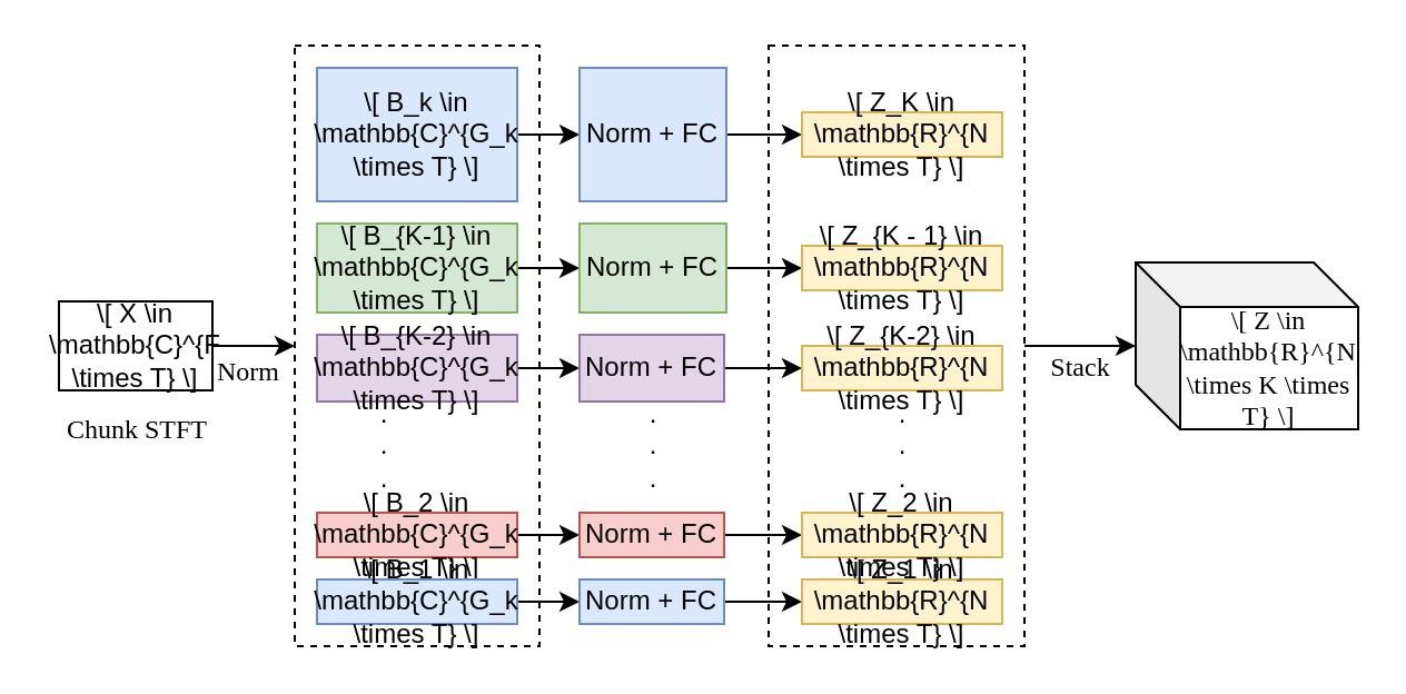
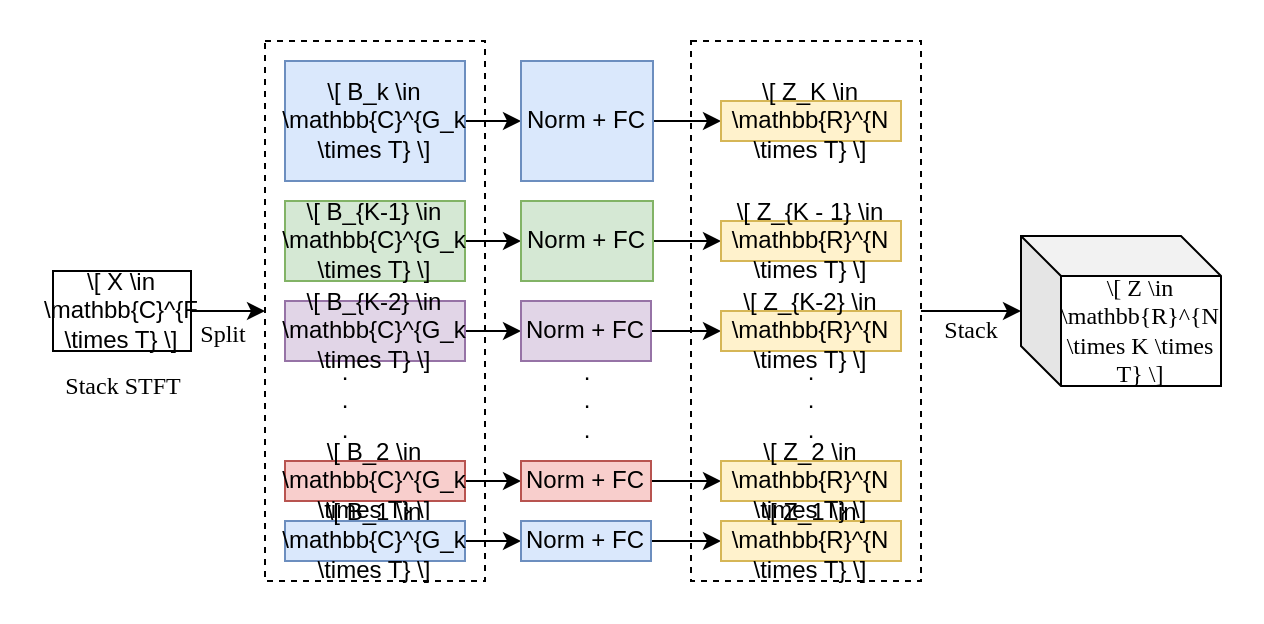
  <mxCell id="0" />
  <mxCell id="1" parent="0" />
  <mxCell id="2" value="" style="rounded=0;whiteSpace=wrap;html=1;fontFamily=Times New Roman;fillColor=none;dashed=1;" vertex="1" parent="1"><mxGeometry x="132" y="20" width="110" height="270" as="geometry" /></mxCell>
  <mxCell id="3" value="" style="rounded=0;whiteSpace=wrap;html=1;fontFamily=Times New Roman;fillColor=none;dashed=1;" vertex="1" parent="1"><mxGeometry x="345" y="20" width="115" height="270" as="geometry" /></mxCell>
  <mxCell id="4" style="edgeStyle=none;html=1;fontFamily=Times New Roman;" edge="1" parent="1" source="5" target="2"><mxGeometry relative="1" as="geometry" /></mxCell>
  <mxCell id="5" value="\[ X \in \mathbb{C}^{F \times T} \]" style="whiteSpace=wrap;html=1;" parent="1" vertex="1"><mxGeometry x="26" y="135" width="69" height="40" as="geometry" /></mxCell>
  <mxCell id="6" value="" style="edgeStyle=none;html=1;fontFamily=Times New Roman;" edge="1" parent="1" source="7" target="19"><mxGeometry relative="1" as="geometry" /></mxCell>
  <mxCell id="7" value="\[ B_k \in \mathbb{C}^{G_k \times T} \]" style="whiteSpace=wrap;html=1;fillColor=#dae8fc;strokeColor=#6c8ebf;" vertex="1" parent="1"><mxGeometry x="142" y="30" width="90" height="60" as="geometry" /></mxCell>
  <mxCell id="8" style="edgeStyle=none;html=1;entryX=0;entryY=0.5;entryDx=0;entryDy=0;fontFamily=Times New Roman;" edge="1" parent="1" source="9" target="21"><mxGeometry relative="1" as="geometry" /></mxCell>
  <mxCell id="9" value="\[ B_{K-1} \in \mathbb{C}^{G_k \times T} \]" style="whiteSpace=wrap;html=1;fillColor=#d5e8d4;strokeColor=#82b366;" vertex="1" parent="1"><mxGeometry x="142" y="100" width="90" height="40" as="geometry" /></mxCell>
  <mxCell id="10" value="" style="edgeStyle=none;html=1;fontFamily=Times New Roman;" edge="1" parent="1" source="11" target="23"><mxGeometry relative="1" as="geometry" /></mxCell>
  <mxCell id="11" value="\[ B_{K-2} \in \mathbb{C}^{G_k \times T} \]" style="whiteSpace=wrap;html=1;fillColor=#e1d5e7;strokeColor=#9673a6;" vertex="1" parent="1"><mxGeometry x="142" y="150" width="90" height="30" as="geometry" /></mxCell>
  <mxCell id="12" style="edgeStyle=none;html=1;entryX=0;entryY=0.5;entryDx=0;entryDy=0;fontFamily=Times New Roman;" edge="1" parent="1" source="13" target="25"><mxGeometry relative="1" as="geometry" /></mxCell>
  <mxCell id="13" value="\[ B_2 \in \mathbb{C}^{G_k \times T} \]" style="whiteSpace=wrap;html=1;fillColor=#f8cecc;strokeColor=#b85450;" vertex="1" parent="1"><mxGeometry x="142" y="230" width="90" height="20" as="geometry" /></mxCell>
  <mxCell id="14" style="edgeStyle=none;html=1;entryX=0;entryY=0.5;entryDx=0;entryDy=0;fontFamily=Times New Roman;" edge="1" parent="1" source="15" target="27"><mxGeometry relative="1" as="geometry" /></mxCell>
  <mxCell id="15" value="\[ B_1 \in \mathbb{C}^{G_k \times T} \]" style="whiteSpace=wrap;html=1;fillColor=#dae8fc;strokeColor=#6c8ebf;" vertex="1" parent="1"><mxGeometry x="142" y="260" width="90" height="20" as="geometry" /></mxCell>
  <mxCell id="16" value=".&lt;br&gt;.&lt;br&gt;." style="text;html=1;align=center;verticalAlign=middle;resizable=0;points=[];autosize=1;strokeColor=none;fillColor=none;" vertex="1" parent="1"><mxGeometry x="157" y="170" width="30" height="60" as="geometry" /></mxCell>
- <mxCell id="17" value="Chunk STFT" style="text;html=1;align=center;verticalAlign=middle;resizable=0;points=[];autosize=1;strokeColor=none;fillColor=none;fontFamily=Times New Roman;fontStyle=0" vertex="1" parent="1"><mxGeometry x="20" y="180" width="81" height="26" as="geometry" /></mxCell>
+ <mxCell id="17" value="Stack STFT" style="text;html=1;align=center;verticalAlign=middle;resizable=0;points=[];autosize=1;strokeColor=none;fillColor=none;fontFamily=Times New Roman;fontStyle=0" vertex="1" parent="1"><mxGeometry x="20" y="180" width="81" height="26" as="geometry" /></mxCell>
  <mxCell id="18" value="" style="edgeStyle=none;html=1;fontFamily=Times New Roman;" edge="1" parent="1" source="19" target="32"><mxGeometry relative="1" as="geometry" /></mxCell>
  <mxCell id="19" value="Norm + FC" style="whiteSpace=wrap;html=1;fillColor=#dae8fc;strokeColor=#6c8ebf;" vertex="1" parent="1"><mxGeometry x="260" y="30" width="66" height="60" as="geometry" /></mxCell>
  <mxCell id="20" value="" style="edgeStyle=none;html=1;fontFamily=Times New Roman;" edge="1" parent="1" source="21" target="31"><mxGeometry relative="1" as="geometry" /></mxCell>
  <mxCell id="21" value="Norm + FC" style="whiteSpace=wrap;html=1;fillColor=#d5e8d4;strokeColor=#82b366;" vertex="1" parent="1"><mxGeometry x="260" y="100" width="66" height="40" as="geometry" /></mxCell>
  <mxCell id="22" value="" style="edgeStyle=none;html=1;fontFamily=Times New Roman;" edge="1" parent="1" source="23" target="30"><mxGeometry relative="1" as="geometry" /></mxCell>
  <mxCell id="23" value="Norm + FC" style="whiteSpace=wrap;html=1;fillColor=#e1d5e7;strokeColor=#9673a6;" vertex="1" parent="1"><mxGeometry x="260" y="150" width="65" height="30" as="geometry" /></mxCell>
  <mxCell id="24" value="" style="edgeStyle=none;html=1;fontFamily=Times New Roman;" edge="1" parent="1" source="25" target="29"><mxGeometry relative="1" as="geometry" /></mxCell>
  <mxCell id="25" value="Norm + FC" style="whiteSpace=wrap;html=1;fillColor=#f8cecc;strokeColor=#b85450;" vertex="1" parent="1"><mxGeometry x="260" y="230" width="65" height="20" as="geometry" /></mxCell>
  <mxCell id="26" value="" style="edgeStyle=none;html=1;fontFamily=Times New Roman;" edge="1" parent="1" source="27" target="28"><mxGeometry relative="1" as="geometry" /></mxCell>
  <mxCell id="27" value="Norm + FC" style="whiteSpace=wrap;html=1;fillColor=#dae8fc;strokeColor=#6c8ebf;" vertex="1" parent="1"><mxGeometry x="260" y="260" width="65" height="20" as="geometry" /></mxCell>
  <mxCell id="28" value="\[ Z_1 \in \mathbb{R}^{N \times T} \]" style="whiteSpace=wrap;html=1;fillColor=#fff2cc;strokeColor=#d6b656;" vertex="1" parent="1"><mxGeometry x="360" y="260" width="90" height="20" as="geometry" /></mxCell>
  <mxCell id="29" value="\[ Z_2 \in \mathbb{R}^{N \times T} \]" style="whiteSpace=wrap;html=1;fillColor=#fff2cc;strokeColor=#d6b656;" vertex="1" parent="1"><mxGeometry x="360" y="230" width="90" height="20" as="geometry" /></mxCell>
  <mxCell id="30" value="\[ Z_{K-2} \in \mathbb{R}^{N \times T} \]" style="whiteSpace=wrap;html=1;fillColor=#fff2cc;strokeColor=#d6b656;" vertex="1" parent="1"><mxGeometry x="360" y="155" width="90" height="20" as="geometry" /></mxCell>
  <mxCell id="31" value="\[ Z_{K - 1} \in \mathbb{R}^{N \times T} \]" style="whiteSpace=wrap;html=1;fillColor=#fff2cc;strokeColor=#d6b656;" vertex="1" parent="1"><mxGeometry x="360" y="110" width="90" height="20" as="geometry" /></mxCell>
  <mxCell id="32" value="\[ Z_K \in \mathbb{R}^{N \times T} \]" style="whiteSpace=wrap;html=1;fillColor=#fff2cc;strokeColor=#d6b656;" vertex="1" parent="1"><mxGeometry x="360" y="50" width="90" height="20" as="geometry" /></mxCell>
  <mxCell id="33" value=".&lt;br&gt;.&lt;br&gt;." style="text;html=1;align=center;verticalAlign=middle;resizable=0;points=[];autosize=1;strokeColor=none;fillColor=none;" vertex="1" parent="1"><mxGeometry x="278" y="170" width="30" height="60" as="geometry" /></mxCell>
  <mxCell id="34" value=".&lt;br&gt;.&lt;br&gt;." style="text;html=1;align=center;verticalAlign=middle;resizable=0;points=[];autosize=1;strokeColor=none;fillColor=none;" vertex="1" parent="1"><mxGeometry x="390" y="170" width="30" height="60" as="geometry" /></mxCell>
  <mxCell id="35" value="" style="edgeStyle=none;html=1;fontFamily=Times New Roman;" edge="1" parent="1" source="3" target="36"><mxGeometry relative="1" as="geometry" /></mxCell>
  <mxCell id="36" value="\[ Z \in \mathbb{R}^{N \times K \times T} \]" style="shape=cube;whiteSpace=wrap;html=1;boundedLbl=1;backgroundOutline=1;darkOpacity=0.05;darkOpacity2=0.1;fontFamily=Times New Roman;fillColor=none;" vertex="1" parent="1"><mxGeometry x="510" y="117.5" width="100" height="75" as="geometry" /></mxCell>
- <mxCell id="37" value="Norm" style="text;html=1;align=center;verticalAlign=middle;resizable=0;points=[];autosize=1;strokeColor=none;fillColor=none;fontFamily=Times New Roman;fontStyle=0" vertex="1" parent="1"><mxGeometry x="86" y="152" width="50" height="30" as="geometry" /></mxCell>
+ <mxCell id="37" value="Split" style="text;html=1;align=center;verticalAlign=middle;resizable=0;points=[];autosize=1;strokeColor=none;fillColor=none;fontFamily=Times New Roman;fontStyle=0" vertex="1" parent="1"><mxGeometry x="86" y="152" width="50" height="30" as="geometry" /></mxCell>
  <mxCell id="38" value="Stack" style="text;html=1;align=center;verticalAlign=middle;resizable=0;points=[];autosize=1;strokeColor=none;fillColor=none;fontFamily=Times New Roman;fontStyle=0" vertex="1" parent="1"><mxGeometry x="460" y="150" width="50" height="30" as="geometry" /></mxCell>
